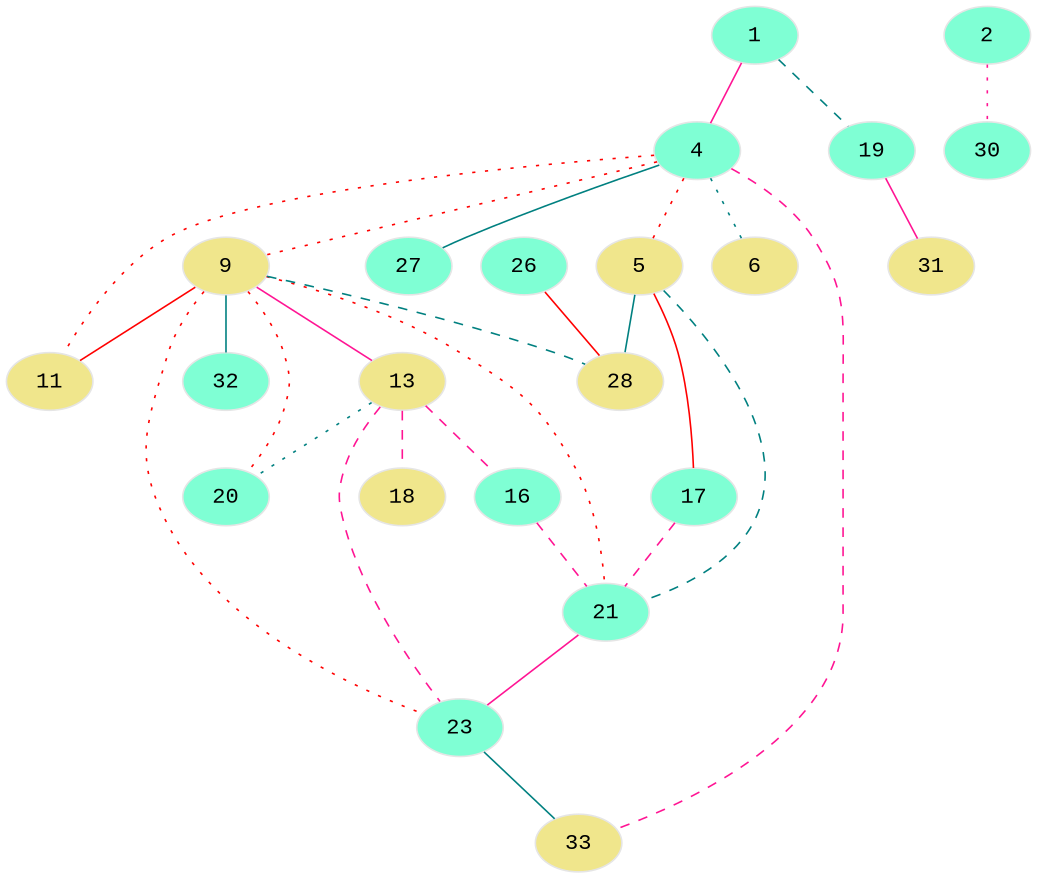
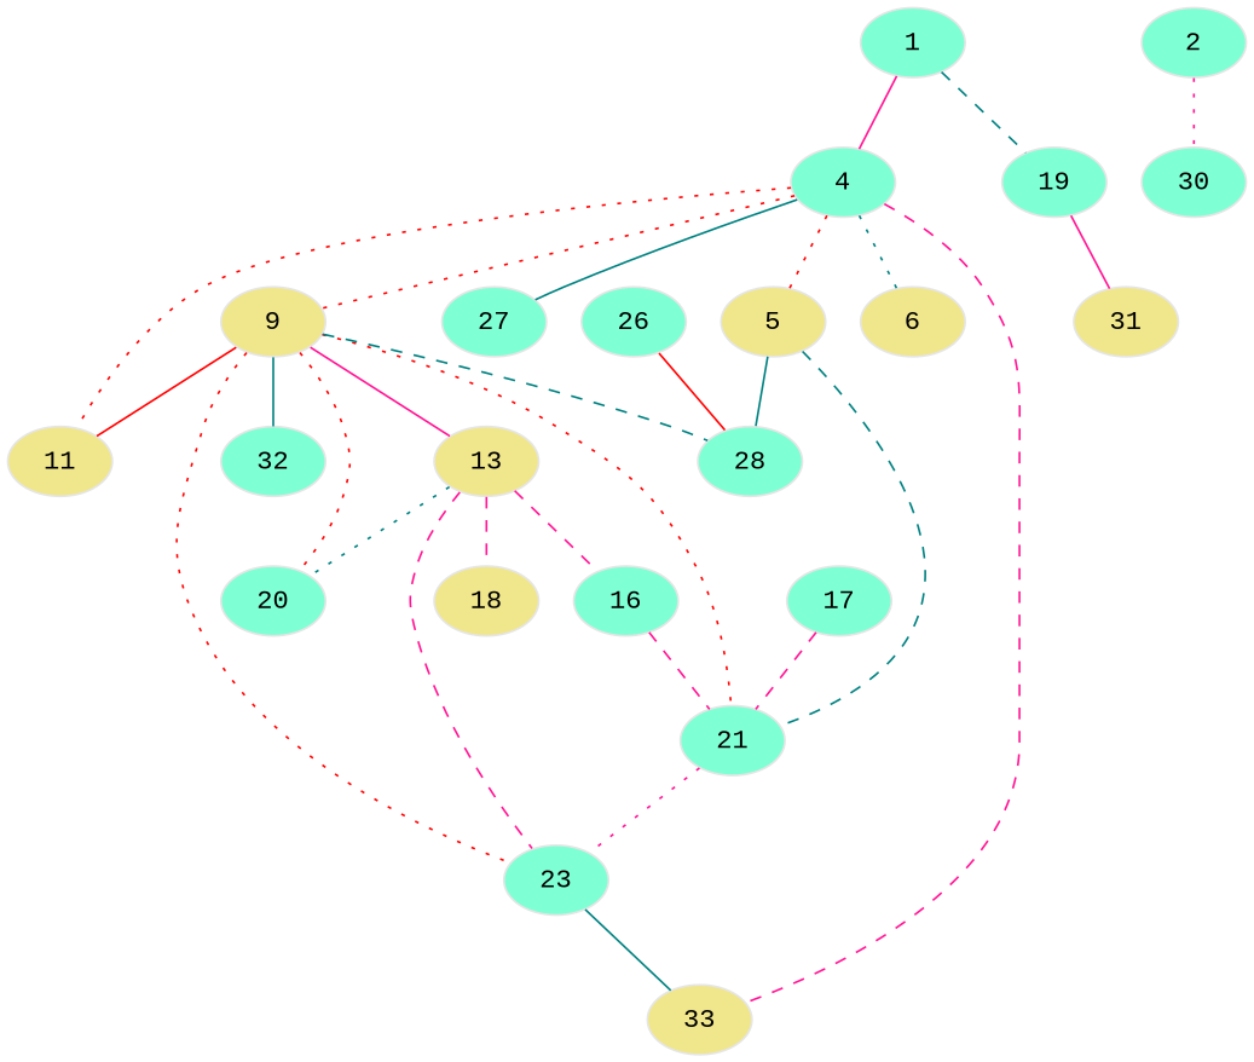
  graph {
    fontname="Liberation Mono"
    node [color=gray90 fillcolor=aquamarine fontname="Liberation Mono" style=filled]
    edge [color=deeppink fontname="Liberation Mono" style=solid weight=1.0]
    1
    4
    19
    5 [fillcolor=khaki]
    6 [fillcolor=khaki]
    9 [fillcolor=khaki]
    11 [fillcolor=khaki]
    27
    33 [fillcolor=khaki]
    31 [fillcolor=khaki]
    2
    30
    17
    21
-   28 [fillcolor=khaki]
+   28
    13 [fillcolor=khaki]
    20
    23
    32
    18 [fillcolor=khaki]
    16
    26
    1 -- 4
    1 -- 19 [color=teal style=dashed]
    4 -- 5 [color=red style=dotted]
    4 -- 6 [color=teal style=dotted weight=2.0]
    4 -- 9 [color=red style=dotted]
    4 -- 11 [color=red style=dotted]
    4 -- 27 [color=teal]
    4 -- 33 [style=dashed]
    19 -- 31
-   5 -- 17 [color=red]
    5 -- 21 [color=teal style=dashed]
    5 -- 28 [color=teal]
    9 -- 11 [color=red weight=3.0]
    9 -- 21 [color=red style=dotted]
    9 -- 28 [color=teal style=dashed]
    9 -- 13
    9 -- 20 [color=red style=dotted]
    9 -- 23 [color=red style=dotted]
    9 -- 32 [color=teal weight=2.0]
    2 -- 30 [style=dotted]
    17 -- 21 [style=dashed]
-   21 -- 23
+   21 -- 23 [style=dotted]
    13 -- 20 [color=teal style=dotted]
    13 -- 23 [style=dashed]
    13 -- 18 [style=dashed]
    13 -- 16 [style=dashed]
    23 -- 33 [color=teal]
    16 -- 21 [style=dashed]
    26 -- 28 [color=red]
  }
